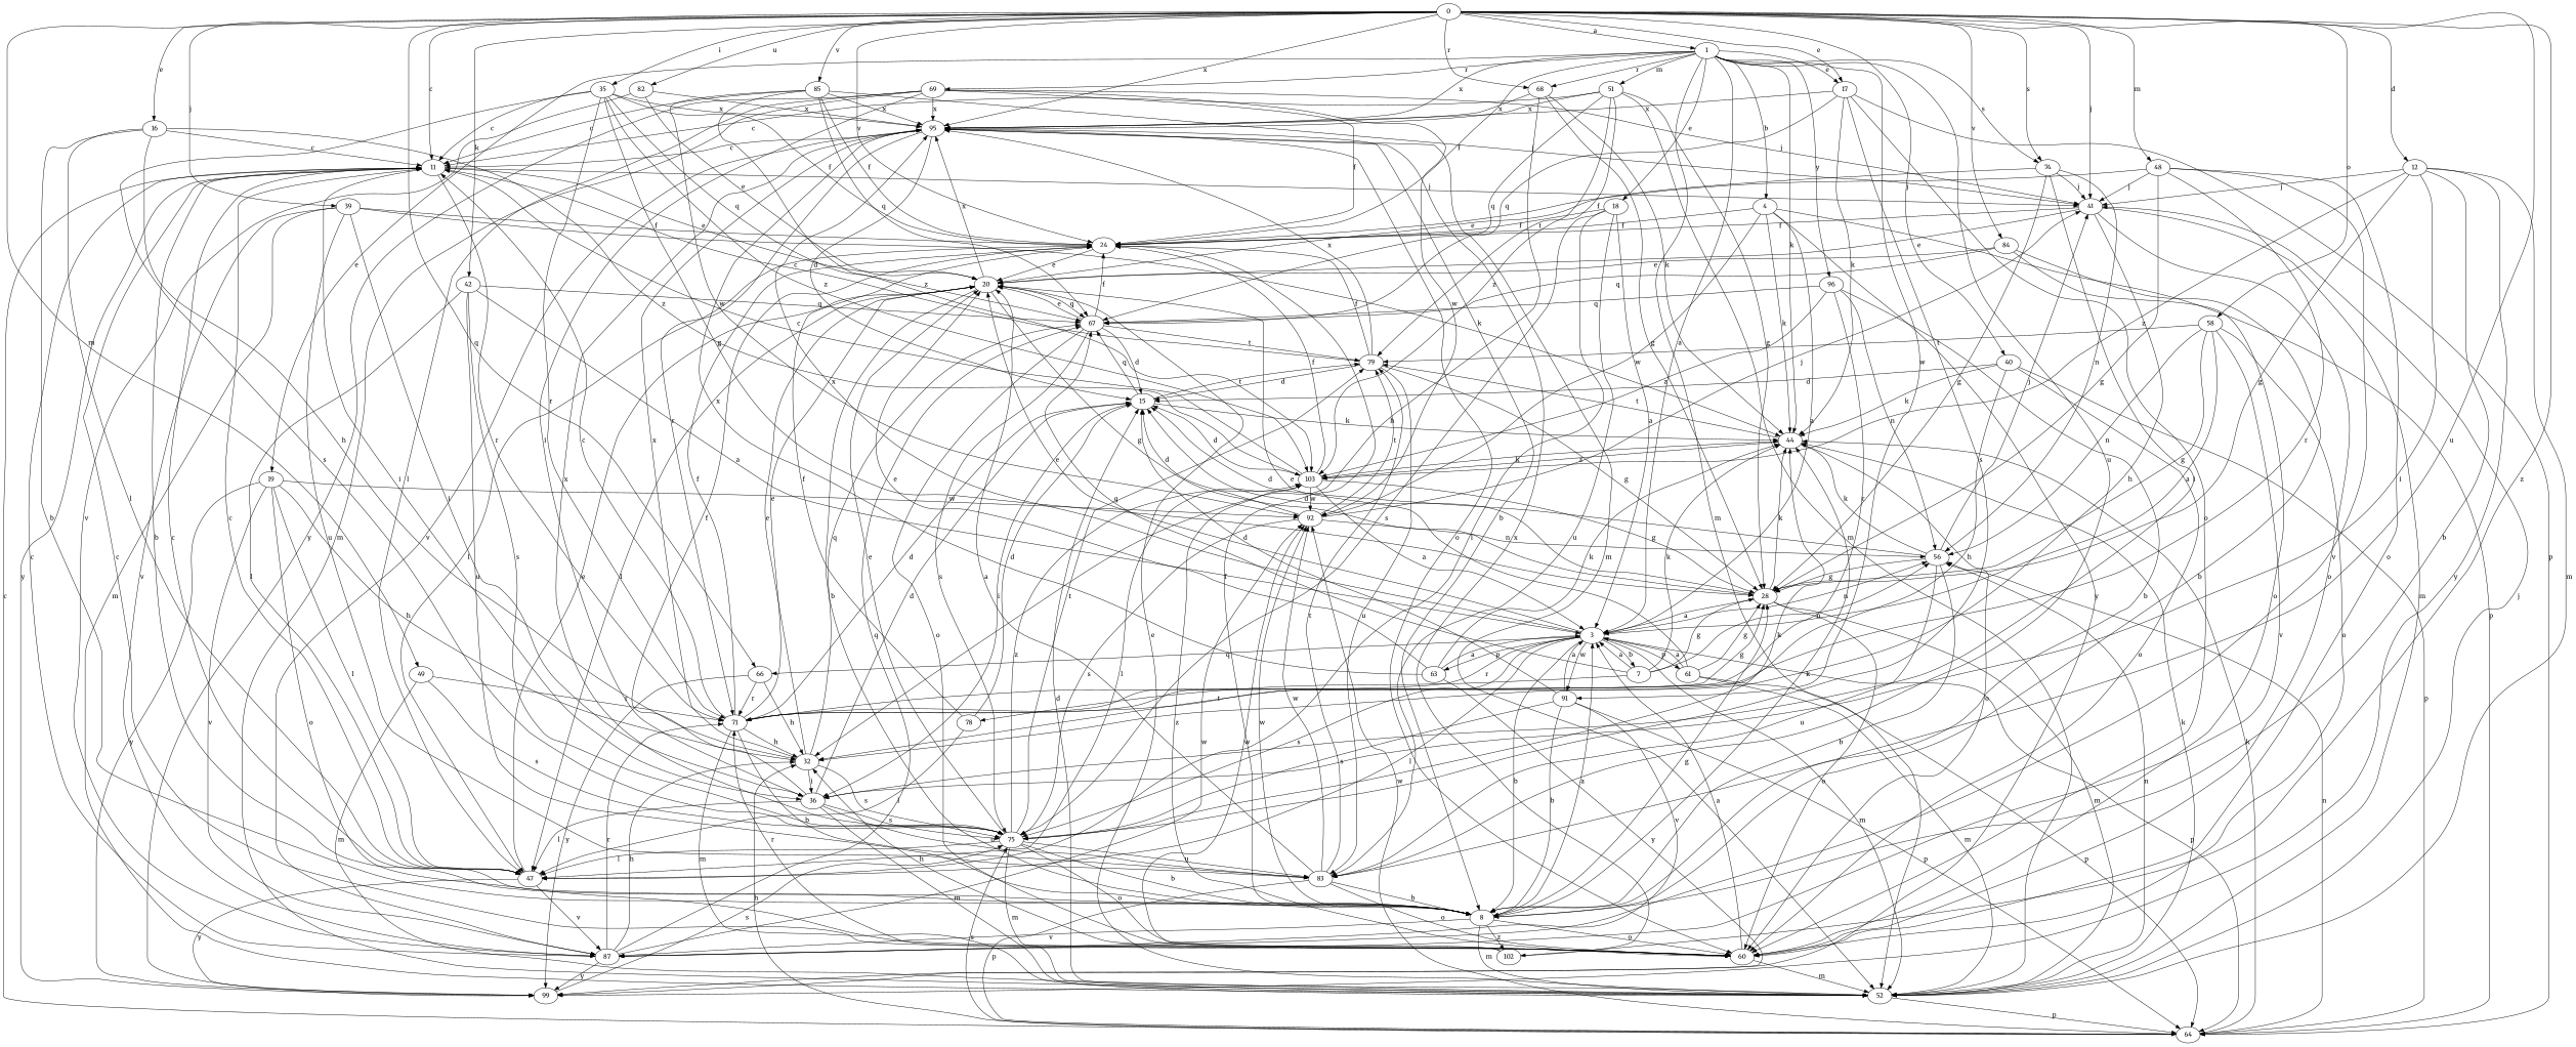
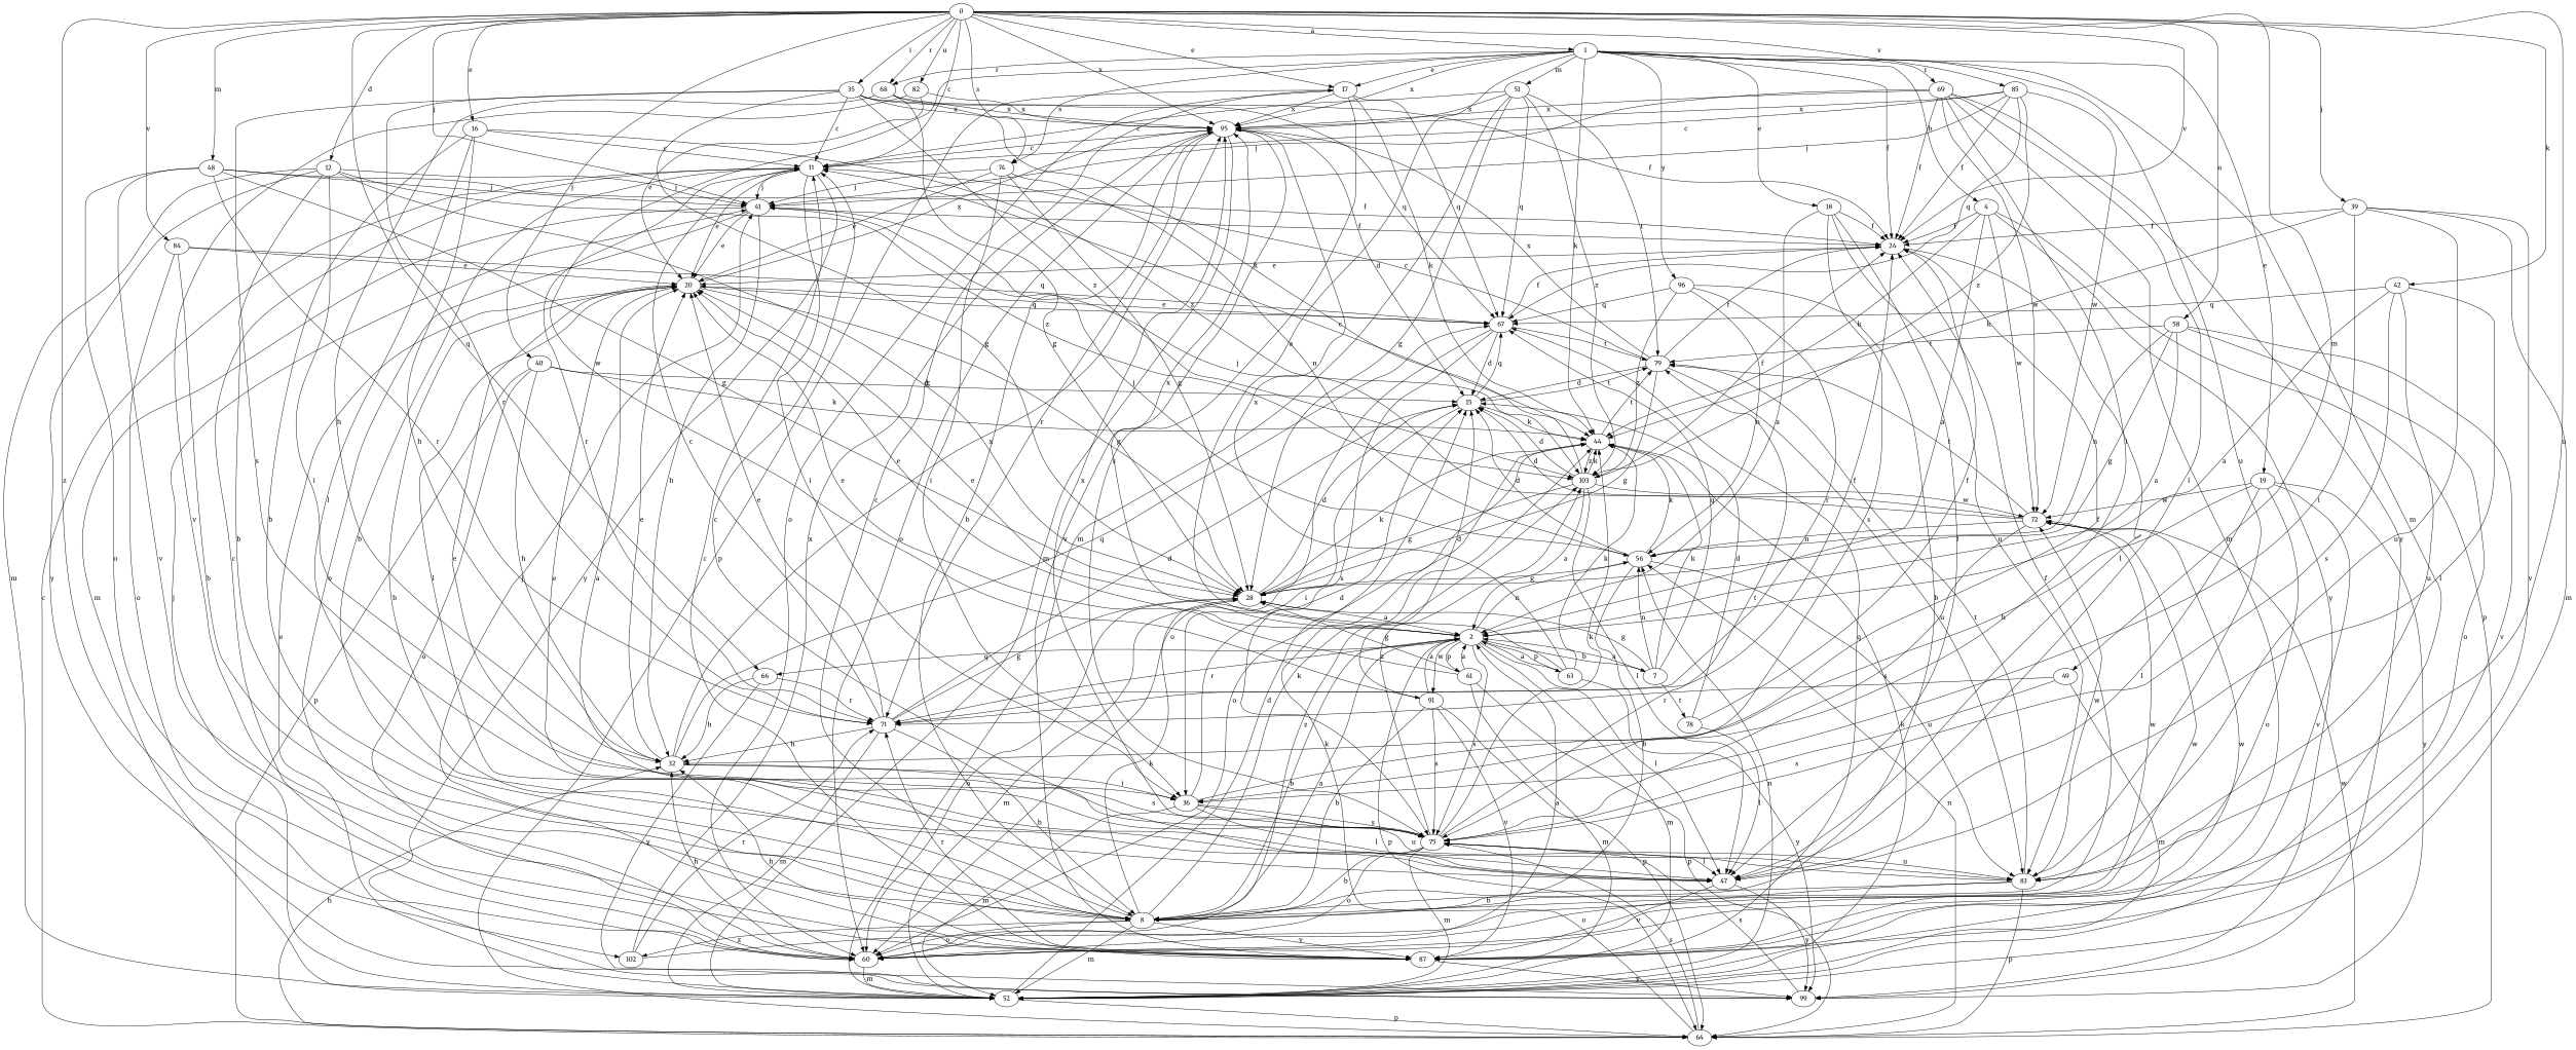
  strict digraph {
    fontname=Merriweather
    node [fontname=Merriweather]
    edge [fontname=Merriweather]
    0
    1
    11
    12
    16
    17
    24
    35
    39
    40
    41
    42
    48
    49
    58
    66
    68
    74
    82
    83
    84
    85
    95
    102
-   3
+   3 [label=2]
    4
    18
    19
    44
    51
    52
    69
    91
    96
    8
    20
    71
    99
    36
    28
    103
    47
    32
    64
    75
    67
    60
    87
    15
    56
    79
-   92
+   92 [label=72]
    7
    61
    63
    78
    0 -> 1 [label=a]
    0 -> 11 [label=c]
    0 -> 12 [label=d]
    0 -> 16 [label=e]
    0 -> 17 [label=e]
    0 -> 24 [label=v]
    0 -> 35 [label=i]
    0 -> 39 [label=j]
    0 -> 40 [label=j]
    0 -> 41 [label=j]
    0 -> 42 [label=k]
    0 -> 48 [label=m]
    0 -> 49 [label=m]
    0 -> 58 [label=o]
    0 -> 66 [label=q]
    0 -> 68 [label=r]
    0 -> 74 [label=s]
    0 -> 82 [label=u]
    0 -> 83 [label=u]
    0 -> 84 [label=v]
    0 -> 85 [label=v]
    0 -> 95 [label=x]
    0 -> 102 [label=z]
    1 -> 17 [label=e]
    1 -> 24 [label=f]
    1 -> 68 [label=r]
    1 -> 74 [label=s]
    1 -> 83 [label=u]
    1 -> 95 [label=x]
    1 -> 3 [label=a]
    1 -> 4 [label=b]
    1 -> 18 [label=e]
    1 -> 19 [label=e]
    1 -> 44 [label=k]
    1 -> 51 [label=m]
    1 -> 52 [label=m]
    1 -> 69 [label=r]
    1 -> 91 [label=w]
    1 -> 96 [label=y]
    11 -> 41 [label=j]
    11 -> 8 [label=b]
    11 -> 20 [label=e]
    11 -> 71 [label=r]
    11 -> 99 [label=y]
    11 -> 36 [label=i]
    12 -> 41 [label=j]
    12 -> 52 [label=m]
    12 -> 8 [label=b]
    12 -> 99 [label=y]
    12 -> 36 [label=i]
    12 -> 28 [label=g]
    12 -> 103 [label=z]
    16 -> 11 [label=c]
    16 -> 8 [label=b]
    16 -> 103 [label=z]
    16 -> 47 [label=l]
    16 -> 32 [label=h]
    17 -> 95 [label=x]
    17 -> 44 [label=k]
    17 -> 64 [label=p]
    17 -> 75 [label=s]
    17 -> 67 [label=q]
    17 -> 60 [label=o]
    24 -> 20 [label=e]
    24 -> 47 [label=l]
    35 -> 11 [label=c]
    35 -> 24 [label=f]
    35 -> 95 [label=x]
    35 -> 71 [label=r]
    35 -> 28 [label=g]
    35 -> 103 [label=z]
    35 -> 75 [label=s]
    35 -> 67 [label=q]
    39 -> 24 [label=f]
    39 -> 83 [label=u]
    39 -> 44 [label=k]
    39 -> 52 [label=m]
    39 -> 36 [label=i]
    39 -> 87 [label=v]
    40 -> 44 [label=k]
    40 -> 32 [label=h]
    40 -> 64 [label=p]
    40 -> 60 [label=o]
    40 -> 15 [label=d]
    41 -> 24 [label=f]
    41 -> 52 [label=m]
    41 -> 20 [label=e]
    41 -> 32 [label=h]
    41 -> 60 [label=o]
    42 -> 83 [label=u]
    42 -> 3 [label=a]
    42 -> 47 [label=l]
    42 -> 75 [label=s]
    42 -> 67 [label=q]
    48 -> 24 [label=f]
    48 -> 41 [label=j]
    48 -> 71 [label=r]
    48 -> 28 [label=g]
    48 -> 60 [label=o]
    48 -> 87 [label=v]
    49 -> 52 [label=m]
    49 -> 71 [label=r]
    49 -> 75 [label=s]
    58 -> 3 [label=a]
    58 -> 28 [label=g]
    58 -> 60 [label=o]
    58 -> 87 [label=v]
    58 -> 56 [label=n]
    58 -> 79 [label=t]
    66 -> 71 [label=r]
    66 -> 99 [label=y]
    66 -> 32 [label=h]
    68 -> 95 [label=x]
    68 -> 44 [label=k]
    68 -> 28 [label=g]
    68 -> 32 [label=h]
    74 -> 41 [label=j]
    74 -> 20 [label=e]
    74 -> 36 [label=i]
    74 -> 28 [label=g]
    74 -> 56 [label=n]
    82 -> 95 [label=x]
    82 -> 20 [label=e]
    82 -> 87 [label=v]
    83 -> 8 [label=b]
    83 -> 20 [label=a]
    83 -> 64 [label=p]
    83 -> 60 [label=o]
    83 -> 79 [label=t]
    83 -> 92 [label=w]
    84 -> 8 [label=b]
    84 -> 20 [label=e]
    84 -> 67 [label=q]
    84 -> 60 [label=o]
    85 -> 11 [label=c]
    85 -> 24 [label=f]
    85 -> 41 [label=j]
    85 -> 95 [label=x]
    85 -> 103 [label=z]
    85 -> 67 [label=q]
    85 -> 92 [label=w]
    95 -> 11 [label=c]
    95 -> 52 [label=m]
    95 -> 8 [label=b]
    95 -> 71 [label=r]
    95 -> 60 [label=o]
    95 -> 87 [label=v]
    95 -> 15 [label=d]
    102 -> 95 [label=x]
    102 -> 71 [label=r]
    102 -> 92 [label=w]
    3 -> 66 [label=q]
    3 -> 95 [label=x]
    3 -> 52 [label=m]
    3 -> 91 [label=w]
    3 -> 8 [label=b]
    3 -> 20 [label=e]
    3 -> 71 [label=r]
    3 -> 47 [label=l]
    3 -> 64 [label=p]
    3 -> 75 [label=s]
    3 -> 56 [label=n]
    3 -> 7 [label=b]
    3 -> 61 [label=p]
    3 -> 63 [label=p]
    4 -> 24 [label=f]
    4 -> 3 [label=a]
    4 -> 44 [label=k]
    4 -> 99 [label=y]
    4 -> 64 [label=p]
    4 -> 92 [label=w]
    18 -> 24 [label=f]
    18 -> 83 [label=u]
    18 -> 3 [label=a]
    18 -> 47 [label=l]
    18 -> 75 [label=s]
    19 -> 99 [label=y]
    19 -> 47 [label=l]
    19 -> 32 [label=h]
    19 -> 60 [label=o]
    19 -> 87 [label=v]
    19 -> 92 [label=w]
    44 -> 103 [label=z]
    44 -> 60 [label=o]
    44 -> 79 [label=t]
    51 -> 11 [label=c]
    51 -> 95 [label=x]
    51 -> 52 [label=m]
    51 -> 28 [label=g]
    51 -> 103 [label=z]
    51 -> 67 [label=q]
    51 -> 79 [label=t]
    52 -> 41 [label=j]
    52 -> 44 [label=k]
    52 -> 20 [label=e]
    52 -> 64 [label=p]
    52 -> 15 [label=d]
    52 -> 56 [label=n]
    69 -> 24 [label=f]
    69 -> 41 [label=j]
    69 -> 95 [label=x]
    69 -> 52 [label=m]
    69 -> 99 [label=y]
    69 -> 36 [label=i]
    69 -> 47 [label=l]
    69 -> 92 [label=w]
    91 -> 3 [label=a]
    91 -> 8 [label=b]
    91 -> 64 [label=p]
    91 -> 75 [label=s]
    91 -> 87 [label=v]
    91 -> 15 [label=d]
    96 -> 8 [label=b]
    96 -> 71 [label=r]
    96 -> 103 [label=z]
    96 -> 67 [label=q]
    96 -> 56 [label=n]
-   8 -> 11 [label=c]
+   8 -> 17 [label=c]
    8 -> 24 [label=f]
    8 -> 102 [label=z]
    8 -> 3 [label=a]
    8 -> 44 [label=k]
    8 -> 52 [label=m]
-   8 -> 28 [label=g]
+   8 -> 28 [label=k]
    8 -> 60 [label=o]
    8 -> 87 [label=v]
    8 -> 92 [label=w]
    20 -> 95 [label=x]
    20 -> 8 [label=b]
    20 -> 28 [label=g]
    20 -> 47 [label=l]
    20 -> 67 [label=q]
    71 -> 11 [label=c]
    71 -> 24 [label=f]
    71 -> 52 [label=m]
    71 -> 8 [label=b]
    71 -> 20 [label=e]
    71 -> 28 [label=g]
    71 -> 32 [label=h]
    71 -> 15 [label=d]
    99 -> 75 [label=s]
    36 -> 24 [label=f]
    36 -> 83 [label=u]
    36 -> 52 [label=m]
    36 -> 47 [label=l]
    36 -> 75 [label=s]
    36 -> 15 [label=d]
    28 -> 3 [label=a]
    28 -> 44 [label=k]
    28 -> 52 [label=m]
    28 -> 60 [label=o]
    28 -> 15 [label=d]
    103 -> 11 [label=c]
    103 -> 24 [label=f]
    103 -> 3 [label=a]
    103 -> 44 [label=k]
    103 -> 28 [label=g]
    103 -> 47 [label=l]
    103 -> 15 [label=d]
    103 -> 92 [label=w]
    47 -> 11 [label=c]
    47 -> 20 [label=e]
    47 -> 99 [label=y]
    47 -> 87 [label=v]
    32 -> 95 [label=x]
    32 -> 20 [label=e]
    32 -> 36 [label=i]
    32 -> 75 [label=s]
    32 -> 67 [label=q]
    64 -> 11 [label=c]
    64 -> 44 [label=k]
    64 -> 32 [label=h]
    64 -> 75 [label=s]
    64 -> 56 [label=n]
    64 -> 92 [label=w]
    75 -> 83 [label=u]
    75 -> 95 [label=x]
    75 -> 44 [label=k]
    75 -> 52 [label=m]
    75 -> 8 [label=b]
    75 -> 20 [label=e]
    75 -> 103 [label=z]
    75 -> 47 [label=l]
    75 -> 60 [label=o]
    75 -> 79 [label=t]
    67 -> 24 [label=f]
    67 -> 20 [label=e]
    67 -> 75 [label=s]
    67 -> 60 [label=o]
    67 -> 15 [label=d]
    67 -> 79 [label=t]
    60 -> 11 [label=c]
    60 -> 3 [label=a]
    60 -> 52 [label=m]
    60 -> 103 [label=z]
    60 -> 32 [label=h]
    87 -> 11 [label=c]
+   87 -> 41 [label=j]
    87 -> 71 [label=r]
    87 -> 99 [label=y]
    87 -> 32 [label=h]
    87 -> 67 [label=q]
    87 -> 92 [label=w]
    15 -> 44 [label=k]
    15 -> 36 [label=i]
    15 -> 67 [label=q]
    15 -> 79 [label=t]
    56 -> 41 [label=j]
    56 -> 83 [label=u]
    56 -> 44 [label=k]
    56 -> 8 [label=b]
    56 -> 28 [label=g]
    56 -> 15 [label=d]
    79 -> 11 [label=c]
    79 -> 24 [label=f]
    79 -> 83 [label=u]
    79 -> 95 [label=x]
    79 -> 28 [label=g]
    79 -> 15 [label=d]
    92 -> 41 [label=j]
    92 -> 75 [label=s]
    92 -> 15 [label=d]
    92 -> 56 [label=n]
    92 -> 79 [label=t]
    7 -> 3 [label=a]
    7 -> 44 [label=k]
    7 -> 28 [label=g]
    7 -> 67 [label=q]
    7 -> 56 [label=n]
    7 -> 78 [label=t]
    61 -> 3 [label=a]
    61 -> 52 [label=m]
    61 -> 20 [label=e]
    61 -> 28 [label=g]
    61 -> 64 [label=p]
    63 -> 95 [label=x]
    63 -> 3 [label=a]
    63 -> 44 [label=k]
    63 -> 20 [label=e]
    63 -> 99 [label=y]
    78 -> 24 [label=f]
    78 -> 47 [label=l]
    78 -> 15 [label=d]
  }
